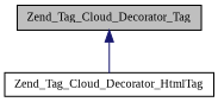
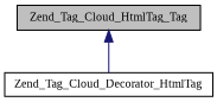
  digraph {
    fontname="Liberation Serif"
    node [color=black fontname="Liberation Serif" fontsize=10 shape=record style=filled]
-   n1 [fillcolor=grey75 fontcolor=black height=0.2 label=Zend_Tag_Cloud_Decorator_Tag width=0.4]
+   n1 [fillcolor=grey75 fontcolor=black height=0.2 label=Zend_Tag_Cloud_HtmlTag_Tag width=0.4]
    n2 [fillcolor=white height=0.2 label=Zend_Tag_Cloud_Decorator_HtmlTag width=0.4]
    n1 -> n2 [color=midnightblue dir=back fontname="Liberation Serif" fontsize=10 labelfontname=Helvetica labelfontsize=10 style=solid]
  }
